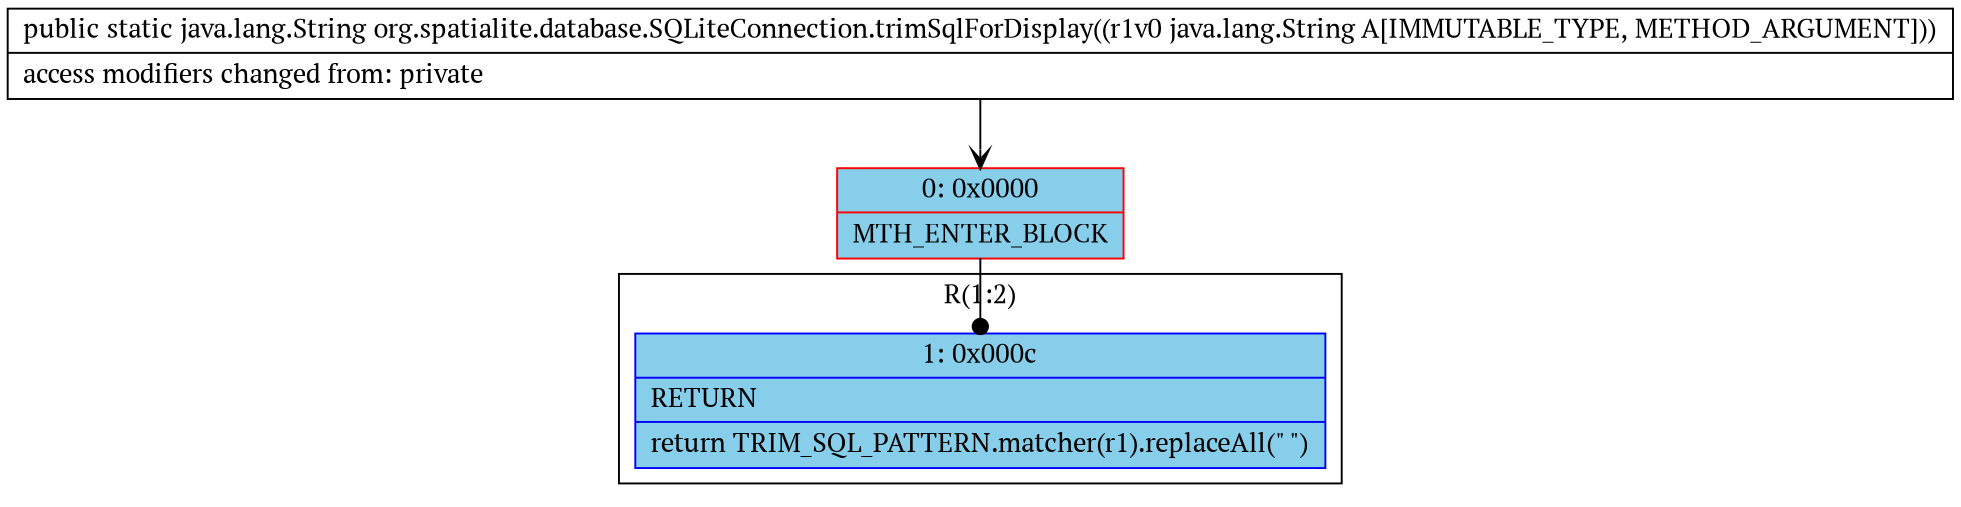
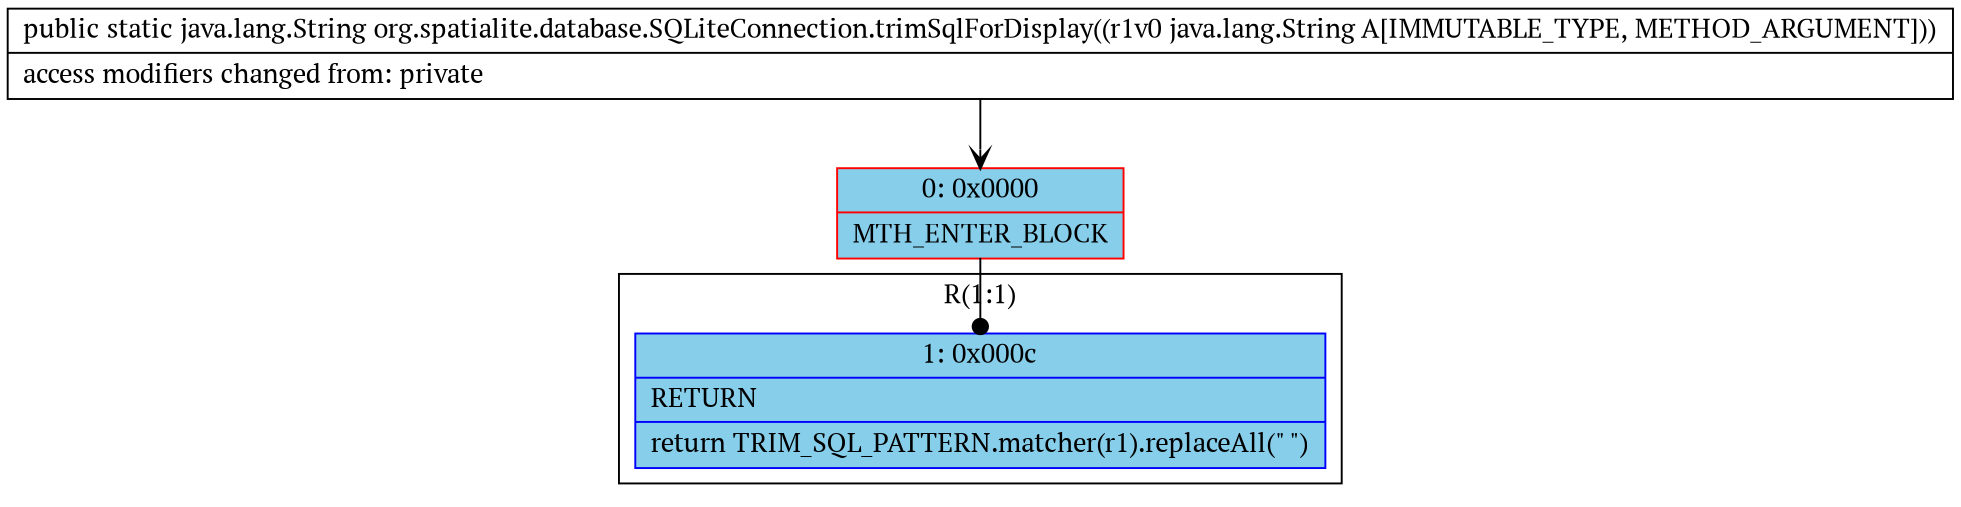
  digraph {
    fontname="PT Serif"
    node [shape=record style=filled fillcolor=skyblue fontname="PT Serif"]
    edge [fontname="PT Serif"]
    n1 [color=blue label="{1\:\ 0x000c|RETURN\l|return TRIM_SQL_PATTERN.matcher(r1).replaceAll(\" \")\l}"]
    n2 [color=red label="{0\:\ 0x0000|MTH_ENTER_BLOCK\l}"]
    n3 [label="{public static java.lang.String org.spatialite.database.SQLiteConnection.trimSqlForDisplay((r1v0 java.lang.String A[IMMUTABLE_TYPE, METHOD_ARGUMENT]))  | access modifiers changed from: private\l}" fillcolor=white]
    subgraph cluster_1 {
-     label="R(1:2)"
+     label="R(1:1)"
      n1
    }
    n2 -> n1 [arrowhead=dot]
    n3 -> n2 [arrowhead=vee]
  }
